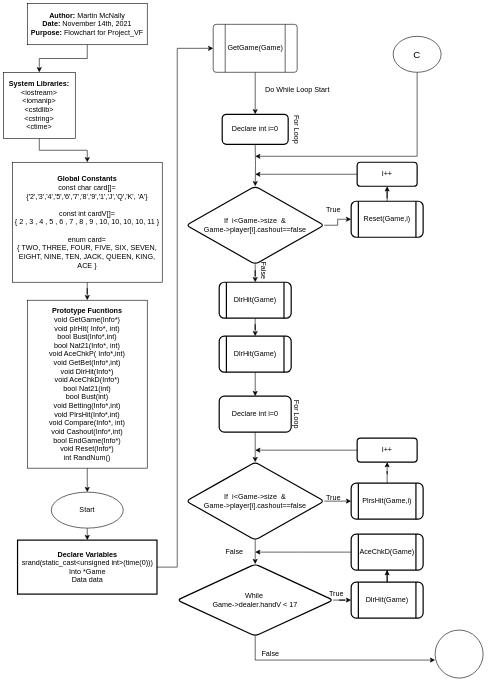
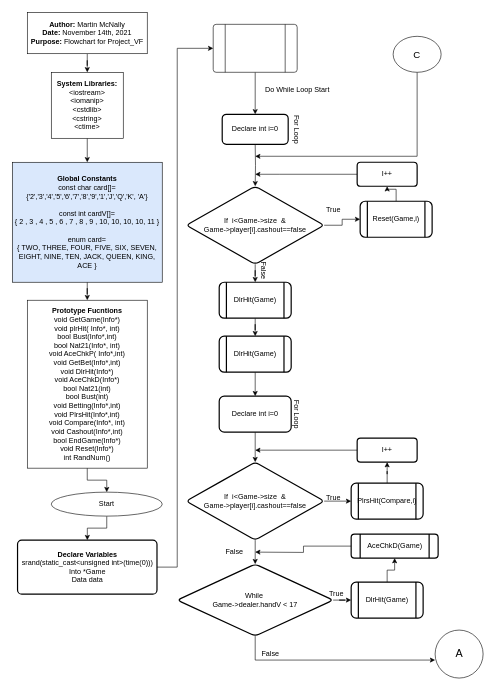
  <mxCell id="0" />
  <mxCell id="1" parent="0" />
  <mxCell id="2" value="" style="edgeStyle=orthogonalEdgeStyle;rounded=0;orthogonalLoop=1;jettySize=auto;html=1;" parent="1" source="3" target="5" edge="1"><mxGeometry relative="1" as="geometry" /></mxCell>
- <mxCell id="3" value="&lt;b&gt;Author:&lt;/b&gt;&amp;nbsp;Martin McNally&lt;br&gt;&lt;b&gt;Date:&lt;/b&gt;&amp;nbsp;November 14th, 2021&lt;br&gt;&lt;b&gt;Purpose: &lt;/b&gt;Flowchart for Project_VF" style="rounded=0;whiteSpace=wrap;html=1;" parent="1" vertex="1"><mxGeometry x="45" y="5" width="200" height="69" as="geometry" /></mxCell>
+ <mxCell id="3" value="&lt;b&gt;Author:&lt;/b&gt;&amp;nbsp;Martin McNally&lt;br&gt;&lt;b&gt;Date:&lt;/b&gt;&amp;nbsp;November 14th, 2021&lt;br&gt;&lt;b&gt;Purpose: &lt;/b&gt;Flowchart for Project_VF" style="rounded=0;whiteSpace=wrap;html=1;" parent="1" vertex="1"><mxGeometry x="45" y="20" width="200" height="69" as="geometry" /></mxCell>
  <mxCell id="4" value="" style="edgeStyle=orthogonalEdgeStyle;rounded=0;orthogonalLoop=1;jettySize=auto;html=1;" parent="1" source="5" target="7" edge="1"><mxGeometry relative="1" as="geometry" /></mxCell>
- <mxCell id="5" value="&lt;b&gt;System Libraries:&lt;/b&gt;&lt;br&gt;&amp;lt;iostream&amp;gt;&lt;br&gt;&amp;lt;iomanip&amp;gt;&lt;br&gt;&amp;lt;cstdlib&amp;gt;&lt;br&gt;&amp;lt;cstring&amp;gt;&lt;br&gt;&amp;lt;ctime&amp;gt;" style="whiteSpace=wrap;html=1;rounded=0;" parent="1" vertex="1"><mxGeometry x="5" y="120" width="120" height="110" as="geometry" /></mxCell>
+ <mxCell id="5" value="&lt;b&gt;System Libraries:&lt;/b&gt;&lt;br&gt;&amp;lt;iostream&amp;gt;&lt;br&gt;&amp;lt;iomanip&amp;gt;&lt;br&gt;&amp;lt;cstdlib&amp;gt;&lt;br&gt;&amp;lt;cstring&amp;gt;&lt;br&gt;&amp;lt;ctime&amp;gt;" style="whiteSpace=wrap;html=1;rounded=0;" parent="1" vertex="1"><mxGeometry x="85" y="120" width="120" height="110" as="geometry" /></mxCell>
  <mxCell id="6" value="" style="edgeStyle=orthogonalEdgeStyle;rounded=0;orthogonalLoop=1;jettySize=auto;html=1;" parent="1" source="7" target="9" edge="1"><mxGeometry relative="1" as="geometry" /></mxCell>
- <mxCell id="7" value="&lt;b&gt;Global Constants&lt;/b&gt;&lt;br&gt;const char card[]=&lt;br&gt;{'2','3','4','5','6','7','8','9','1','J','Q','K', 'A'}&lt;br&gt;&lt;br&gt;const int cardV[]=&lt;br&gt;{ 2 , 3 , 4 , 5 , 6 , 7 , 8 , 9 , 10, 10, 10, 10, 11 }&lt;br&gt;&lt;br&gt;enum card=&lt;br&gt;{ TWO, THREE, FOUR, FIVE, SIX, SEVEN, EIGHT, NINE, TEN, JACK, QUEEN, KING, ACE }" style="whiteSpace=wrap;html=1;rounded=0;" parent="1" vertex="1"><mxGeometry x="20" y="270" width="250" height="200" as="geometry" /></mxCell>
+ <mxCell id="7" value="&lt;b&gt;Global Constants&lt;/b&gt;&lt;br&gt;const char card[]=&lt;br&gt;{'2','3','4','5','6','7','8','9','1','J','Q','K', 'A'}&lt;br&gt;&lt;br&gt;const int cardV[]=&lt;br&gt;{ 2 , 3 , 4 , 5 , 6 , 7 , 8 , 9 , 10, 10, 10, 10, 11 }&lt;br&gt;&lt;br&gt;enum card=&lt;br&gt;{ TWO, THREE, FOUR, FIVE, SIX, SEVEN, EIGHT, NINE, TEN, JACK, QUEEN, KING, ACE }" style="whiteSpace=wrap;html=1;rounded=0;fillColor=#dae8fc;" parent="1" vertex="1"><mxGeometry x="20" y="270" width="250" height="200" as="geometry" /></mxCell>
  <mxCell id="8" value="" style="edgeStyle=orthogonalEdgeStyle;rounded=0;orthogonalLoop=1;jettySize=auto;html=1;" parent="1" source="9" target="11" edge="1"><mxGeometry relative="1" as="geometry" /></mxCell>
  <mxCell id="9" value="&lt;b&gt;Prototype Fucntions&lt;/b&gt;&lt;br&gt;void GetGame(Info*)&lt;br&gt;void plrHit( Info*, int)&lt;br&gt;bool Bust(Info*,int)&lt;br&gt;bool Nat21(Info*, int)&lt;br&gt;void AceChkP( Info*,int)&lt;br&gt;void GetBet(Info*,int)&lt;br&gt;void DlrHit(Info*)&lt;br&gt;void AceChkD(Info*)&lt;br&gt;bool Nat21(int)&lt;br&gt;bool Bust(int)&lt;br&gt;void Betting(Info*,int)&lt;br&gt;void PlrsHit(Info*,int)&lt;br&gt;void Compare(Info*, int)&lt;br&gt;void Cashout(Info*,int)&lt;br&gt;bool EndGame(Info*)&lt;br&gt;void Reset(Info*)&lt;br&gt;int RandNum()" style="whiteSpace=wrap;html=1;rounded=0;" parent="1" vertex="1"><mxGeometry x="45" y="500" width="200" height="280" as="geometry" /></mxCell>
  <mxCell id="10" value="" style="edgeStyle=orthogonalEdgeStyle;rounded=0;orthogonalLoop=1;jettySize=auto;html=1;" parent="1" source="11" target="13" edge="1"><mxGeometry relative="1" as="geometry" /></mxCell>
- <mxCell id="11" value="Start" style="ellipse;whiteSpace=wrap;html=1;rounded=0;" parent="1" vertex="1"><mxGeometry x="85" y="820" width="120" height="60" as="geometry" /></mxCell>
+ <mxCell id="11" value="Start" style="ellipse;whiteSpace=wrap;html=1;rounded=0;" parent="1" vertex="1"><mxGeometry x="85" y="820" width="185" height="40" as="geometry" /></mxCell>
  <mxCell id="12" style="edgeStyle=orthogonalEdgeStyle;rounded=0;orthogonalLoop=1;jettySize=auto;html=1;entryX=0;entryY=0.5;entryDx=0;entryDy=0;exitX=1;exitY=0.5;exitDx=0;exitDy=0;" parent="1" source="13" target="15" edge="1"><mxGeometry relative="1" as="geometry"><mxPoint x="355" y="70" as="targetPoint" /><Array as="points"><mxPoint x="295" y="945" /><mxPoint x="295" y="80" /></Array></mxGeometry></mxCell>
- <mxCell id="13" value="&lt;b&gt;Declare Variables&lt;/b&gt;&lt;br&gt;srand(static_cast&amp;lt;unsigned int&amp;gt;(time(0)))&lt;br&gt;Into *Game&lt;br&gt;Data data" style="whiteSpace=wrap;html=1;absoluteArcSize=1;arcSize=14;strokeWidth=2;rounded=0;" parent="1" vertex="1"><mxGeometry x="28.75" y="900" width="232.5" height="90" as="geometry" /></mxCell>
+ <mxCell id="13" value="&lt;b&gt;Declare Variables&lt;/b&gt;&lt;br&gt;srand(static_cast&amp;lt;unsigned int&amp;gt;(time(0)))&lt;br&gt;Into *Game&lt;br&gt;Data data" style="rounded=1;whiteSpace=wrap;html=1;absoluteArcSize=1;arcSize=14;strokeWidth=2;" parent="1" vertex="1"><mxGeometry x="28.75" y="900" width="232.5" height="90" as="geometry" /></mxCell>
  <mxCell id="14" value="" style="edgeStyle=orthogonalEdgeStyle;rounded=0;orthogonalLoop=1;jettySize=auto;html=1;" parent="1" source="15" target="17" edge="1"><mxGeometry relative="1" as="geometry" /></mxCell>
  <mxCell id="15" value="" style="verticalLabelPosition=bottom;verticalAlign=top;html=1;shape=process;whiteSpace=wrap;rounded=1;size=0.14;arcSize=6;" parent="1" vertex="1"><mxGeometry x="355" y="40" width="140" height="80" as="geometry" /></mxCell>
- <mxCell id="16" value="GetGame(Game)" style="text;html=1;align=center;verticalAlign=middle;resizable=0;points=[];autosize=1;strokeColor=none;fillColor=none;" parent="1" vertex="1"><mxGeometry x="370" y="70" width="110" height="20" as="geometry" /></mxCell>
  <mxCell id="17" value="Declare int i=0" style="rounded=1;whiteSpace=wrap;html=1;absoluteArcSize=1;arcSize=14;strokeWidth=2;" parent="1" vertex="1"><mxGeometry x="370" y="190" width="110" height="50" as="geometry" /></mxCell>
  <mxCell id="18" value="Do While Loop Start&lt;br&gt;" style="text;html=1;align=center;verticalAlign=middle;resizable=0;points=[];autosize=1;strokeColor=none;fillColor=none;rotation=0;" parent="1" vertex="1"><mxGeometry x="435" y="140" width="120" height="20" as="geometry" /></mxCell>
  <mxCell id="19" value="" style="edgeStyle=orthogonalEdgeStyle;rounded=0;orthogonalLoop=1;jettySize=auto;html=1;" parent="1" target="22" edge="1"><mxGeometry relative="1" as="geometry"><mxPoint x="425" y="240" as="sourcePoint" /></mxGeometry></mxCell>
  <mxCell id="20" value="" style="edgeStyle=orthogonalEdgeStyle;rounded=0;orthogonalLoop=1;jettySize=auto;html=1;" parent="1" source="22" target="24" edge="1"><mxGeometry relative="1" as="geometry" /></mxCell>
  <mxCell id="21" value="" style="edgeStyle=orthogonalEdgeStyle;rounded=0;orthogonalLoop=1;jettySize=auto;html=1;" parent="1" source="22" target="28" edge="1"><mxGeometry relative="1" as="geometry" /></mxCell>
  <mxCell id="22" value="If&amp;nbsp; i&amp;lt;Game-&amp;gt;size&amp;nbsp; &amp;amp;&lt;br&gt;Game-&amp;gt;player[i].cashout==false" style="rhombus;whiteSpace=wrap;html=1;rounded=1;strokeWidth=2;arcSize=14;align=center;" parent="1" vertex="1"><mxGeometry x="310" y="310" width="230" height="130" as="geometry" /></mxCell>
  <mxCell id="23" value="" style="edgeStyle=orthogonalEdgeStyle;rounded=0;orthogonalLoop=1;jettySize=auto;html=1;" parent="1" source="24" target="26" edge="1"><mxGeometry relative="1" as="geometry" /></mxCell>
- <mxCell id="24" value="Reset(Game,i)" style="shape=process;whiteSpace=wrap;html=1;backgroundOutline=1;rounded=1;strokeWidth=2;arcSize=14;" parent="1" vertex="1"><mxGeometry x="585" y="335" width="120" height="60" as="geometry" /></mxCell>
+ <mxCell id="24" value="Reset(Game,i)" style="shape=process;whiteSpace=wrap;html=1;backgroundOutline=1;rounded=1;strokeWidth=2;arcSize=14;" parent="1" vertex="1"><mxGeometry x="600" y="335" width="120" height="60" as="geometry" /></mxCell>
  <mxCell id="25" value="" style="edgeStyle=orthogonalEdgeStyle;rounded=0;orthogonalLoop=1;jettySize=auto;html=1;" parent="1" source="26" edge="1"><mxGeometry relative="1" as="geometry"><mxPoint x="425" y="290" as="targetPoint" /><Array as="points"><mxPoint x="465" y="290" /><mxPoint x="465" y="290" /></Array></mxGeometry></mxCell>
  <mxCell id="26" value="I++" style="whiteSpace=wrap;html=1;rounded=1;strokeWidth=2;arcSize=14;" parent="1" vertex="1"><mxGeometry x="595" y="270" width="100" height="40" as="geometry" /></mxCell>
  <mxCell id="27" value="" style="edgeStyle=orthogonalEdgeStyle;rounded=0;orthogonalLoop=1;jettySize=auto;html=1;" parent="1" source="28" target="32" edge="1"><mxGeometry relative="1" as="geometry" /></mxCell>
  <mxCell id="28" value="DlrHit(Game)" style="shape=process;whiteSpace=wrap;html=1;backgroundOutline=1;rounded=1;strokeWidth=2;arcSize=14;" parent="1" vertex="1"><mxGeometry x="365" y="470" width="120" height="60" as="geometry" /></mxCell>
  <mxCell id="29" value="True" style="text;html=1;align=center;verticalAlign=middle;resizable=0;points=[];autosize=1;strokeColor=none;fillColor=none;" parent="1" vertex="1"><mxGeometry x="535" y="340" width="40" height="20" as="geometry" /></mxCell>
  <mxCell id="30" value="False" style="text;html=1;align=center;verticalAlign=middle;resizable=0;points=[];autosize=1;strokeColor=none;fillColor=none;rotation=90;" parent="1" vertex="1"><mxGeometry x="415" y="440" width="50" height="20" as="geometry" /></mxCell>
  <mxCell id="31" value="" style="edgeStyle=orthogonalEdgeStyle;rounded=0;orthogonalLoop=1;jettySize=auto;html=1;" parent="1" source="32" target="34" edge="1"><mxGeometry relative="1" as="geometry" /></mxCell>
  <mxCell id="32" value="DlrHit(Game)" style="shape=process;whiteSpace=wrap;html=1;backgroundOutline=1;rounded=1;strokeWidth=2;arcSize=14;" parent="1" vertex="1"><mxGeometry x="365" y="560" width="120" height="60" as="geometry" /></mxCell>
  <mxCell id="33" value="" style="edgeStyle=orthogonalEdgeStyle;rounded=0;orthogonalLoop=1;jettySize=auto;html=1;" parent="1" source="34" target="38" edge="1"><mxGeometry relative="1" as="geometry" /></mxCell>
  <mxCell id="34" value="Declare int i=0" style="whiteSpace=wrap;html=1;rounded=1;strokeWidth=2;arcSize=14;" parent="1" vertex="1"><mxGeometry x="365" y="660" width="120" height="60" as="geometry" /></mxCell>
  <mxCell id="35" value="For Loop" style="text;html=1;align=center;verticalAlign=middle;resizable=0;points=[];autosize=1;strokeColor=none;fillColor=none;rotation=90;" parent="1" vertex="1"><mxGeometry x="465" y="205" width="60" height="20" as="geometry" /></mxCell>
  <mxCell id="36" value="" style="edgeStyle=orthogonalEdgeStyle;rounded=0;orthogonalLoop=1;jettySize=auto;html=1;" parent="1" source="38" target="40" edge="1"><mxGeometry relative="1" as="geometry" /></mxCell>
  <mxCell id="37" value="" style="edgeStyle=orthogonalEdgeStyle;rounded=0;orthogonalLoop=1;jettySize=auto;html=1;" parent="1" source="38" target="47" edge="1"><mxGeometry relative="1" as="geometry" /></mxCell>
  <mxCell id="38" value="If&amp;nbsp; i&amp;lt;Game-&amp;gt;size&amp;nbsp; &amp;amp;&lt;br&gt;Game-&amp;gt;player[i].cashout==false" style="rhombus;whiteSpace=wrap;html=1;rounded=1;strokeWidth=2;arcSize=14;align=center;" parent="1" vertex="1"><mxGeometry x="310" y="770" width="230" height="130" as="geometry" /></mxCell>
  <mxCell id="39" value="" style="edgeStyle=orthogonalEdgeStyle;rounded=0;orthogonalLoop=1;jettySize=auto;html=1;" parent="1" source="40" target="42" edge="1"><mxGeometry relative="1" as="geometry" /></mxCell>
- <mxCell id="40" value="PlrsHit(Game,i)" style="shape=process;whiteSpace=wrap;html=1;backgroundOutline=1;rounded=1;strokeWidth=2;arcSize=14;" parent="1" vertex="1"><mxGeometry x="585" y="805" width="120" height="60" as="geometry" /></mxCell>
+ <mxCell id="40" value="PlrsHit(Compare,i)" style="shape=process;whiteSpace=wrap;html=1;backgroundOutline=1;rounded=1;strokeWidth=2;arcSize=14;" parent="1" vertex="1"><mxGeometry x="585" y="805" width="120" height="60" as="geometry" /></mxCell>
  <mxCell id="41" value="" style="edgeStyle=orthogonalEdgeStyle;rounded=0;orthogonalLoop=1;jettySize=auto;html=1;" parent="1" source="42" edge="1"><mxGeometry relative="1" as="geometry"><mxPoint x="425" y="750" as="targetPoint" /><Array as="points"><mxPoint x="435" y="750" /></Array></mxGeometry></mxCell>
  <mxCell id="42" value="I++" style="whiteSpace=wrap;html=1;rounded=1;strokeWidth=2;arcSize=14;" parent="1" vertex="1"><mxGeometry x="595" y="730" width="100" height="40" as="geometry" /></mxCell>
  <mxCell id="43" value="True" style="text;html=1;align=center;verticalAlign=middle;resizable=0;points=[];autosize=1;strokeColor=none;fillColor=none;" parent="1" vertex="1"><mxGeometry x="535" y="820" width="40" height="20" as="geometry" /></mxCell>
  <mxCell id="44" value="For Loop" style="text;html=1;align=center;verticalAlign=middle;resizable=0;points=[];autosize=1;strokeColor=none;fillColor=none;rotation=90;" parent="1" vertex="1"><mxGeometry x="465" y="680" width="60" height="20" as="geometry" /></mxCell>
  <mxCell id="45" value="" style="edgeStyle=orthogonalEdgeStyle;rounded=0;orthogonalLoop=1;jettySize=auto;html=1;" parent="1" source="47" target="50" edge="1"><mxGeometry relative="1" as="geometry" /></mxCell>
  <mxCell id="46" value="" style="edgeStyle=orthogonalEdgeStyle;rounded=0;orthogonalLoop=1;jettySize=auto;html=1;" parent="1" source="47" target="53" edge="1"><mxGeometry relative="1" as="geometry"><Array as="points"><mxPoint x="425" y="1100" /></Array></mxGeometry></mxCell>
  <mxCell id="47" value="While&amp;nbsp;&lt;br&gt;Game-&amp;gt;dealer.handV &amp;lt; 17" style="rhombus;whiteSpace=wrap;html=1;rounded=1;strokeWidth=2;arcSize=14;" parent="1" vertex="1"><mxGeometry x="295" y="940" width="260" height="120" as="geometry" /></mxCell>
  <mxCell id="48" value="False" style="text;html=1;align=center;verticalAlign=middle;resizable=0;points=[];autosize=1;strokeColor=none;fillColor=none;rotation=0;" parent="1" vertex="1"><mxGeometry x="365" y="910" width="50" height="20" as="geometry" /></mxCell>
  <mxCell id="49" value="" style="edgeStyle=orthogonalEdgeStyle;rounded=0;orthogonalLoop=1;jettySize=auto;html=1;" parent="1" source="50" target="52" edge="1"><mxGeometry relative="1" as="geometry" /></mxCell>
  <mxCell id="50" value="DlrHit(Game)" style="shape=process;whiteSpace=wrap;html=1;backgroundOutline=1;rounded=1;strokeWidth=2;arcSize=14;" parent="1" vertex="1"><mxGeometry x="585" y="970" width="120" height="60" as="geometry" /></mxCell>
  <mxCell id="51" value="" style="edgeStyle=orthogonalEdgeStyle;rounded=0;orthogonalLoop=1;jettySize=auto;html=1;" parent="1" source="52" edge="1"><mxGeometry relative="1" as="geometry"><mxPoint x="425" y="920" as="targetPoint" /></mxGeometry></mxCell>
- <mxCell id="52" value="AceChkD(Game)" style="shape=process;whiteSpace=wrap;html=1;backgroundOutline=1;rounded=1;strokeWidth=2;arcSize=14;" parent="1" vertex="1"><mxGeometry x="585" y="890" width="120" height="60" as="geometry" /></mxCell>
+ <mxCell id="52" value="AceChkD(Game)" style="shape=process;whiteSpace=wrap;html=1;backgroundOutline=1;rounded=1;strokeWidth=2;arcSize=14;" parent="1" vertex="1"><mxGeometry x="585" y="890" width="145" height="40" as="geometry" /></mxCell>
  <mxCell id="53" value="" style="verticalLabelPosition=bottom;verticalAlign=top;html=1;shape=mxgraph.flowchart.on-page_reference;" parent="1" vertex="1"><mxGeometry x="725" y="1050" width="80" height="80" as="geometry" /></mxCell>
+ <mxCell id="54" value="&lt;font style=&quot;font-size: 18px&quot;&gt;A&lt;br&gt;&lt;/font&gt;" style="text;html=1;align=center;verticalAlign=middle;resizable=0;points=[];autosize=1;strokeColor=none;fillColor=none;" parent="1" vertex="1"><mxGeometry x="750" y="1080" width="30" height="20" as="geometry" /></mxCell>
  <mxCell id="55" value="True" style="text;html=1;align=center;verticalAlign=middle;resizable=0;points=[];autosize=1;strokeColor=none;fillColor=none;" parent="1" vertex="1"><mxGeometry x="540" y="980" width="40" height="20" as="geometry" /></mxCell>
  <mxCell id="56" value="False" style="text;html=1;align=center;verticalAlign=middle;resizable=0;points=[];autosize=1;strokeColor=none;fillColor=none;rotation=0;" parent="1" vertex="1"><mxGeometry x="425" y="1080" width="50" height="20" as="geometry" /></mxCell>
  <mxCell id="57" style="edgeStyle=orthogonalEdgeStyle;rounded=0;orthogonalLoop=1;jettySize=auto;html=1;" parent="1" source="58" edge="1"><mxGeometry relative="1" as="geometry"><mxPoint x="425" y="260" as="targetPoint" /><Array as="points"><mxPoint x="695" y="260" /><mxPoint x="425" y="260" /></Array></mxGeometry></mxCell>
  <mxCell id="58" value="&lt;font size=&quot;3&quot;&gt;C&lt;/font&gt;" style="ellipse;whiteSpace=wrap;html=1;aspect=fixed;" parent="1" vertex="1"><mxGeometry x="655" y="60" width="80" height="60" as="geometry" /></mxCell>
